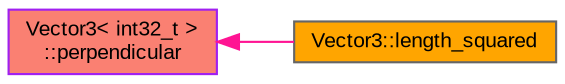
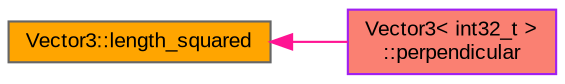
  digraph {
    rankdir=LR
    fontname="Liberation Sans"
    node [fontname="Liberation Sans" fontsize=10 shape=record style=filled]
    n1 [color=gray40 fillcolor=orange fontcolor=black height=0.2 label="Vector3::length_squared" width=0.4]
    n2 [color=purple fillcolor=salmon height=0.2 label="Vector3\< int32_t \>\l::perpendicular" width=0.4]
-   n2 -> n1 [color=deeppink dir=back fontname="Liberation Sans" fontsize=10 labelfontname=Helvetica labelfontsize=10 style=solid]
+   n1 -> n2 [color=deeppink dir=back fontname="Liberation Sans" fontsize=10 labelfontname=Helvetica labelfontsize=10 style=solid]
  }
